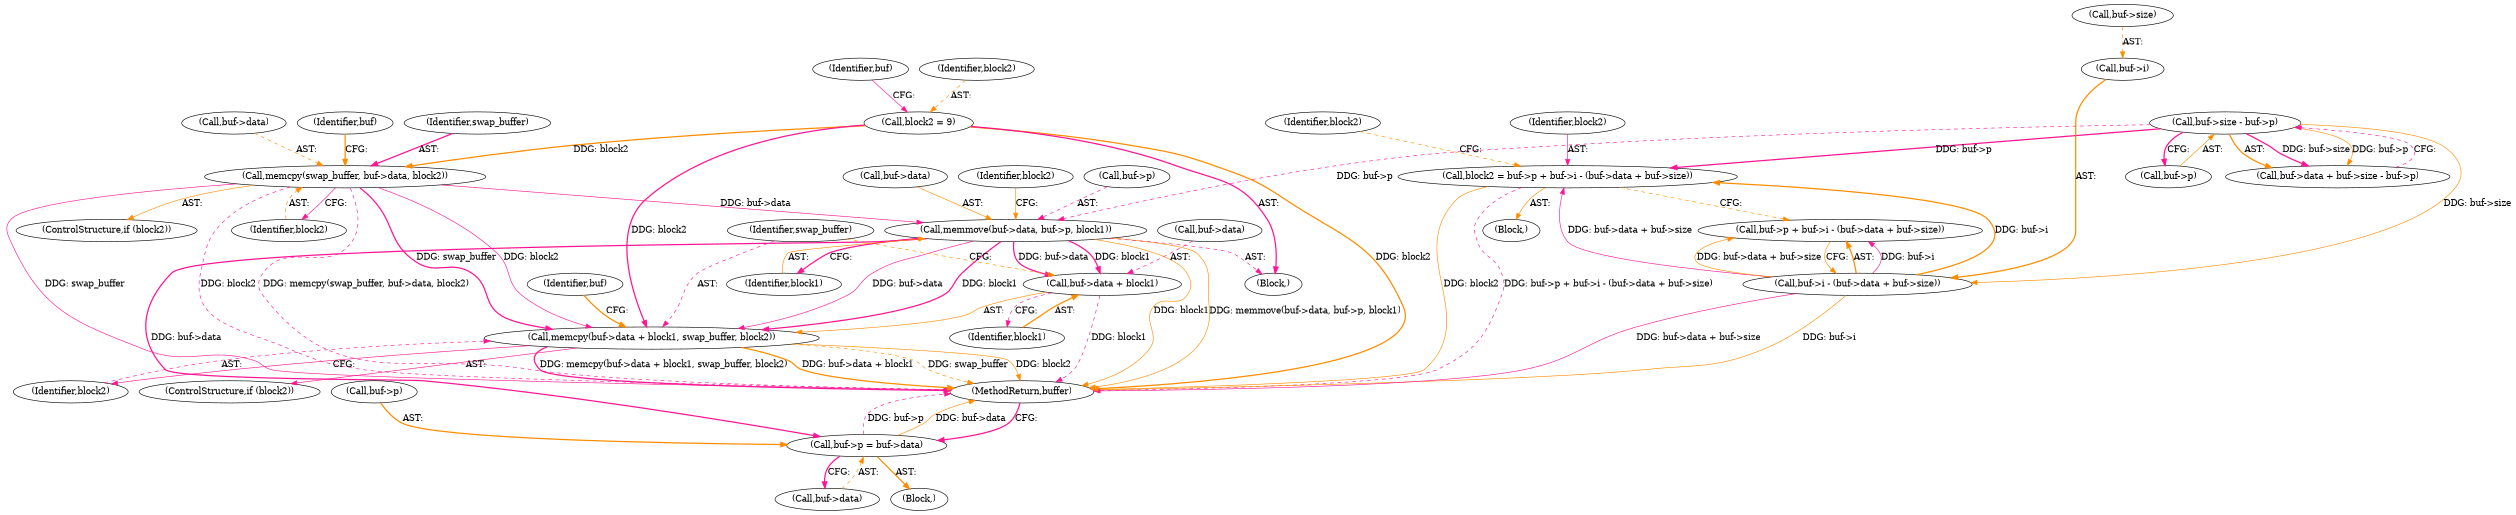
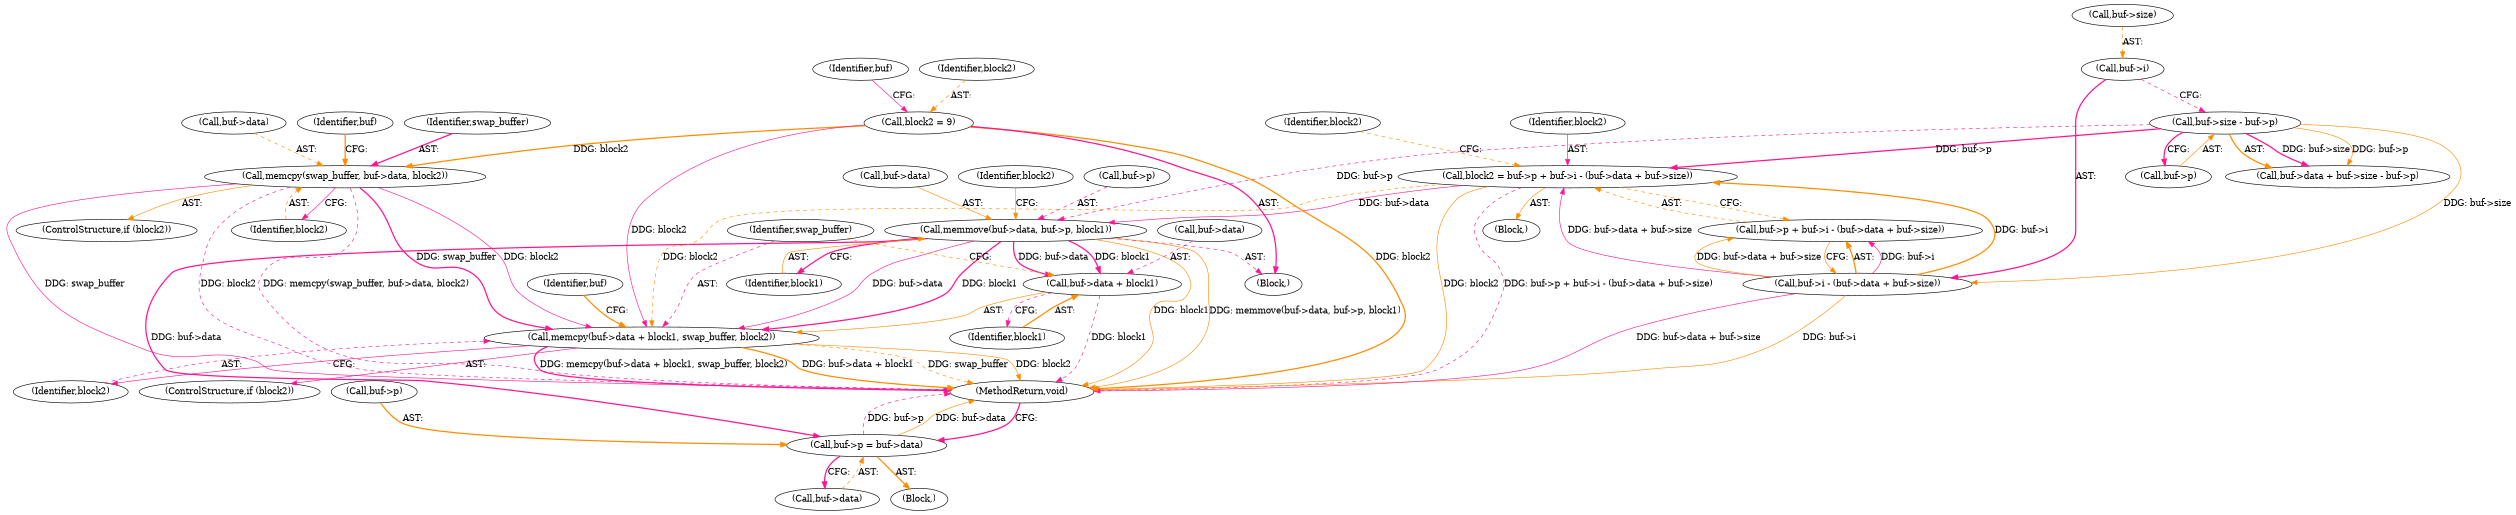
  digraph {
    edge [color=deeppink style=solid]
    n1 [label="(Call,memcpy(swap_buffer, buf->data, block2))"]
    n2 [label="(Call,memmove(buf->data, buf->p, block1))"]
    n3 [label="(Call,memcpy(buf->data + block1, swap_buffer, block2))"]
    n4 [label="(ControlStructure,if (block2))"]
    n5 [label="(Identifier,block2)"]
-   n6 [label="(MethodReturn,buffer)"]
+   n6 [label="(MethodReturn,void)"]
    n7 [label="(Block,)"]
    n8 [label="(Call,buf->data + block1)"]
    n9 [label="(Call,buf->p = buf->data)"]
    n10 [label="(Identifier,block1)"]
    n11 [label="(Identifier,block2)"]
    n12 [label="(ControlStructure,if (block2))"]
    n13 [label="(Call,block2 = buf->p + buf->i - (buf->data + buf->size))"]
    n14 [label="(Call,buf->p + buf->i - (buf->data + buf->size))"]
    n15 [label="(Block,)"]
    n16 [label="(Call,buf->i - (buf->data + buf->size))"]
    n17 [label="(Call,buf->size - buf->p)"]
    n18 [label="(Call,buf->p)"]
    n19 [label="(Call,buf->data + buf->size - buf->p)"]
    n20 [label="(Call,block2 = 9)"]
    n21 [label="(Identifier,block1)"]
    n22 [label="(Call,buf->data)"]
    n23 [label="(Block,)"]
    n24 [label="(Identifier,buf)"]
    n25 [label="(Call,buf->data)"]
    n26 [label="(Call,buf->data)"]
    n27 [label="(Identifier,block2)"]
    n28 [label="(Identifier,block2)"]
    n29 [label="(Identifier,buf)"]
    n30 [label="(Identifier,block2)"]
    n31 [label="(Identifier,buf)"]
    n32 [label="(Call,buf->p)"]
    n33 [label="(Call,buf->i)"]
    n34 [label="(Identifier,swap_buffer)"]
    n35 [label="(Identifier,swap_buffer)"]
    n36 [label="(Call,buf->data)"]
    n37 [label="(Call,buf->p)"]
    n38 [label="(Identifier,block2)"]
    n39 [label="(Call,buf->size)"]
-   n1 -> n2 [label="DDG: buf->data"]
+   n13 -> n2 [label="DDG: buf->data"]
    n1 -> n3 [label="DDG: swap_buffer" style=bold]
    n1 -> n3 [label="DDG: block2"]
    n1 -> n4 [color=darkorange label="AST: "]
    n1 -> n5 [label="CFG: "]
    n1 -> n6 [label="DDG: memcpy(swap_buffer, buf->data, block2)" style=dashed]
    n1 -> n6 [label="DDG: swap_buffer"]
    n1 -> n6 [label="DDG: block2" style=dashed]
    n2 -> n3 [label="DDG: buf->data"]
    n2 -> n3 [label="DDG: block1" style=bold]
    n2 -> n6 [color=darkorange label="DDG: block1"]
    n2 -> n6 [color=darkorange label="DDG: memmove(buf->data, buf->p, block1)"]
    n2 -> n7 [label="AST: " style=dashed]
    n2 -> n8 [label="DDG: buf->data" style=bold]
    n2 -> n8 [label="DDG: block1" style=bold]
    n2 -> n9 [label="DDG: buf->data" style=bold]
    n2 -> n10 [label="CFG: " style=bold]
    n3 -> n6 [label="DDG: memcpy(buf->data + block1, swap_buffer, block2)" style=bold]
    n3 -> n6 [color=darkorange label="DDG: buf->data + block1" style=bold]
    n3 -> n6 [color=darkorange label="DDG: swap_buffer" style=dashed]
    n3 -> n6 [color=darkorange label="DDG: block2"]
    n3 -> n11 [label="CFG: "]
    n3 -> n12 [label="AST: "]
    n5 -> n1 [color=darkorange label="AST: " style=dashed]
    n6 -> n9 [label="CFG: " style=bold]
    n8 -> n3 [color=darkorange label="AST: "]
    n8 -> n6 [label="DDG: block1" style=dashed]
    n8 -> n21 [label="CFG: " style=dashed]
    n9 -> n6 [label="DDG: buf->p" style=dashed]
    n9 -> n6 [color=darkorange label="DDG: buf->data"]
    n9 -> n22 [label="CFG: " style=bold]
    n9 -> n23 [color=darkorange label="AST: " style=bold]
    n10 -> n2 [color=darkorange label="AST: "]
    n11 -> n3 [label="AST: " style=dashed]
+   n13 -> n3 [color=darkorange label="DDG: block2" style=dashed]
    n13 -> n6 [color=darkorange label="DDG: block2"]
    n13 -> n6 [label="DDG: buf->p + buf->i - (buf->data + buf->size)" style=dashed]
    n13 -> n14 [color=darkorange label="CFG: " style=dashed]
    n13 -> n15 [color=darkorange label="AST: "]
+   n14 -> n13 [color=darkorange label="AST: " style=dashed]
    n14 -> n16 [color=darkorange label="CFG: "]
    n16 -> n6 [color=darkorange label="DDG: buf->i"]
    n16 -> n6 [label="DDG: buf->data + buf->size"]
    n16 -> n13 [color=darkorange label="DDG: buf->i" style=bold]
    n16 -> n13 [label="DDG: buf->data + buf->size"]
    n16 -> n14 [color=darkorange label="AST: " style=bold]
    n16 -> n14 [label="DDG: buf->i"]
    n16 -> n14 [color=darkorange label="DDG: buf->data + buf->size"]
    n17 -> n2 [label="DDG: buf->p" style=dashed]
    n17 -> n13 [label="DDG: buf->p" style=bold]
    n17 -> n16 [color=darkorange label="DDG: buf->size"]
    n17 -> n18 [label="CFG: " style=bold]
    n17 -> n19 [color=darkorange label="AST: " style=bold]
    n17 -> n19 [label="DDG: buf->size" style=bold]
    n17 -> n19 [color=darkorange label="DDG: buf->p"]
    n18 -> n17 [color=darkorange label="AST: "]
-   n19 -> n17 [label="CFG: " style=dashed]
+   n33 -> n17 [label="CFG: " style=dashed]
    n20 -> n1 [color=darkorange label="DDG: block2" style=bold]
-   n20 -> n3 [label="DDG: block2" style=bold]
+   n20 -> n3 [label="DDG: block2"]
    n20 -> n6 [color=darkorange label="DDG: block2" style=bold]
    n20 -> n7 [label="AST: " style=bold]
    n21 -> n8 [color=darkorange label="AST: " style=bold]
    n22 -> n9 [color=darkorange label="AST: " style=dashed]
    n24 -> n20 [label="CFG: "]
    n25 -> n1 [color=darkorange label="AST: " style=dashed]
    n26 -> n2 [color=darkorange label="AST: "]
    n27 -> n13 [label="AST: "]
    n28 -> n2 [color=darkorange label="CFG: "]
    n29 -> n1 [color=darkorange label="CFG: " style=bold]
    n30 -> n20 [color=darkorange label="AST: " style=dashed]
    n31 -> n3 [color=darkorange label="CFG: " style=bold]
    n32 -> n9 [color=darkorange label="AST: " style=bold]
-   n33 -> n16 [color=darkorange label="AST: " style=bold]
+   n33 -> n16 [label="AST: " style=bold]
    n34 -> n1 [label="AST: " style=bold]
    n35 -> n3 [label="AST: " style=dashed]
    n35 -> n8 [color=darkorange label="CFG: " style=dashed]
    n36 -> n8 [label="AST: " style=dashed]
    n37 -> n2 [label="AST: " style=dashed]
    n38 -> n13 [color=darkorange label="CFG: " style=dashed]
    n39 -> n33 [color=darkorange label="AST: " style=dashed]
  }
